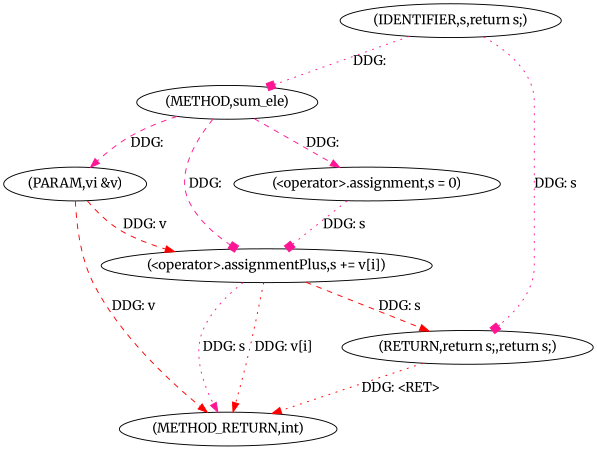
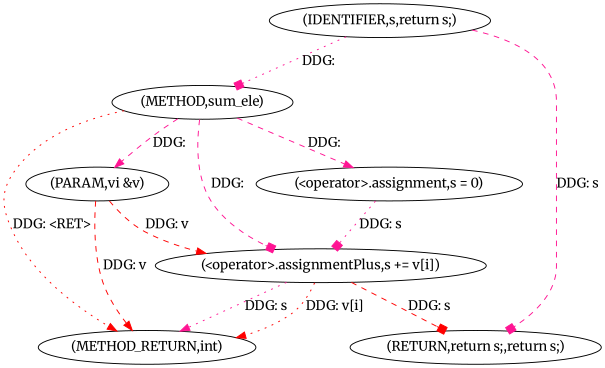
  digraph {
    fontname=Merriweather
    node [fontname=Merriweather]
    edge [arrowhead=normal color=deeppink fontname=Merriweather style=dashed]
    n1 [label="(METHOD,sum_ele)"]
    n2 [label="(PARAM,vi &v)"]
    n3 [label="(<operator>.assignment,s = 0)"]
    n4 [label="(<operator>.assignmentPlus,s += v[i])"]
    n5 [label="(METHOD_RETURN,int)"]
    n6 [label="(RETURN,return s;,return s;)"]
    n7 [label="(IDENTIFIER,s,return s;)"]
    n1 -> n2 [label="DDG: "]
    n1 -> n3 [label="DDG: "]
    n1 -> n4 [arrowhead=box label="DDG: "]
    n2 -> n4 [color=red label="DDG: v"]
    n2 -> n5 [color=red label="DDG: v"]
    n3 -> n4 [arrowhead=box label="DDG: s" style=dotted]
    n4 -> n5 [label="DDG: s" style=dotted]
    n4 -> n5 [color=red label="DDG: v[i]" style=dotted]
-   n4 -> n6 [color=red label="DDG: s"]
-   n6 -> n5 [color=red label="DDG: <RET>" style=dotted]
+   n4 -> n6 [arrowhead=box color=red label="DDG: s"]
+   n1 -> n5 [color=red label="DDG: <RET>" style=dotted]
    n7 -> n1 [arrowhead=box label="DDG: " style=dotted]
-   n7 -> n6 [arrowhead=box label="DDG: s" style=dotted]
+   n7 -> n6 [arrowhead=box label="DDG: s"]
  }
